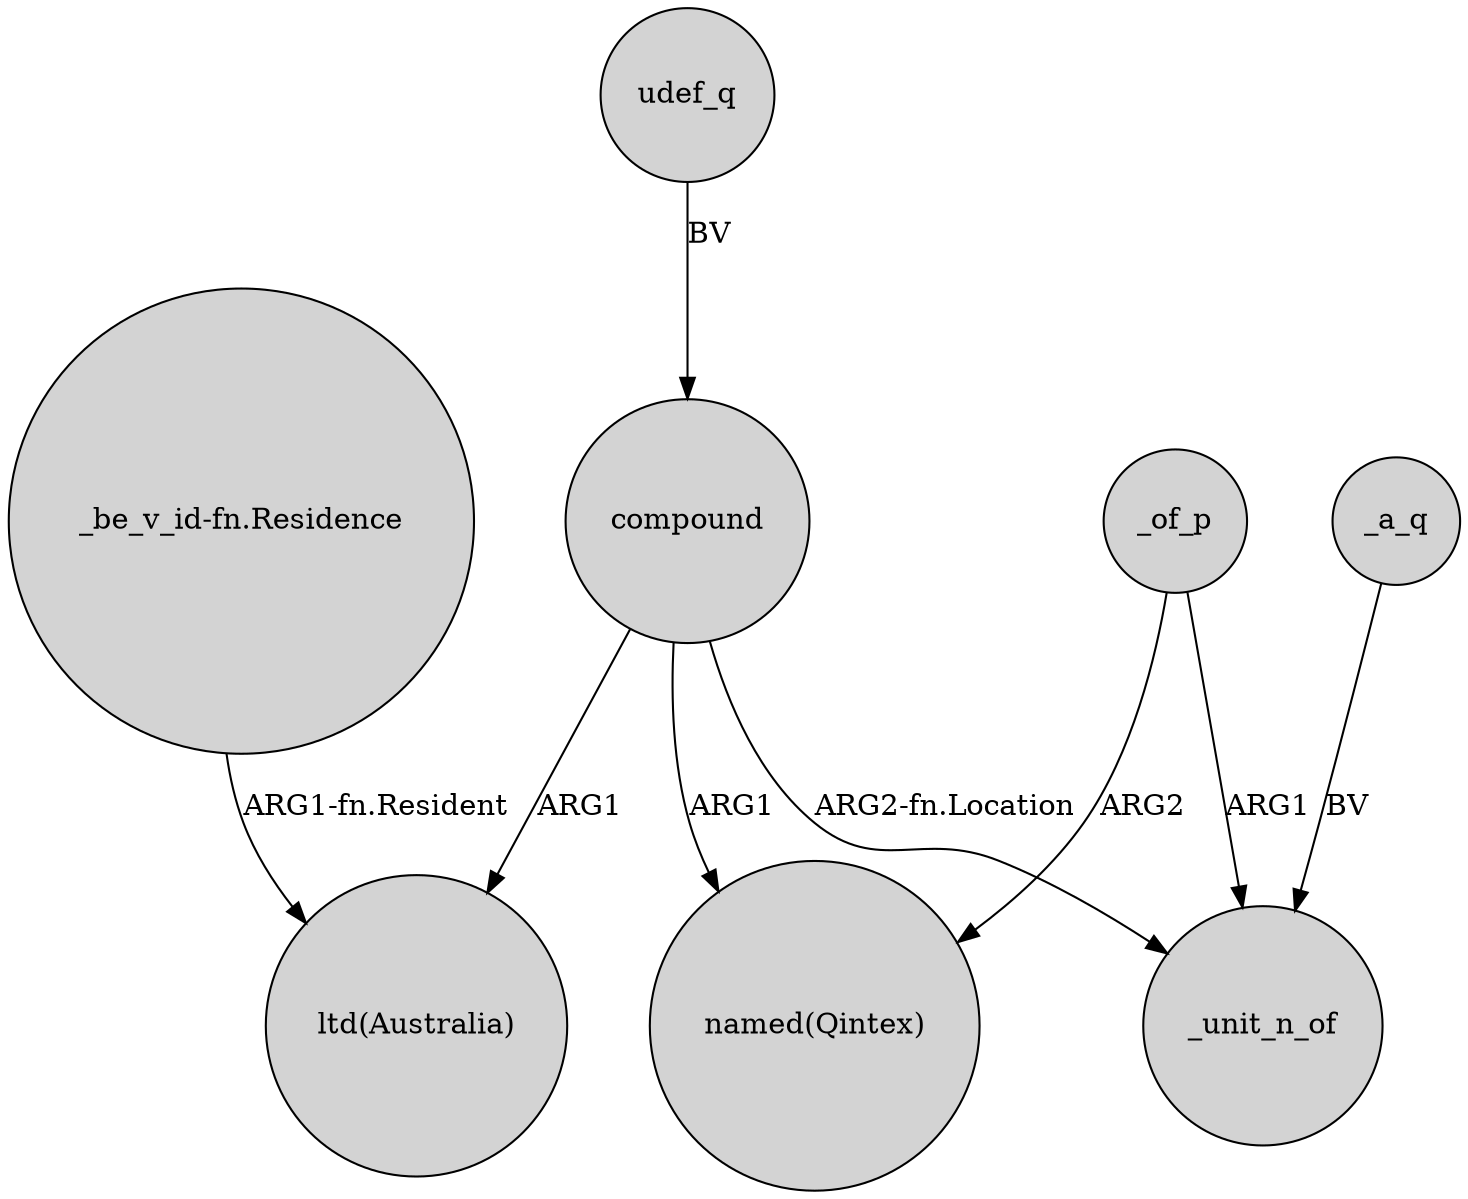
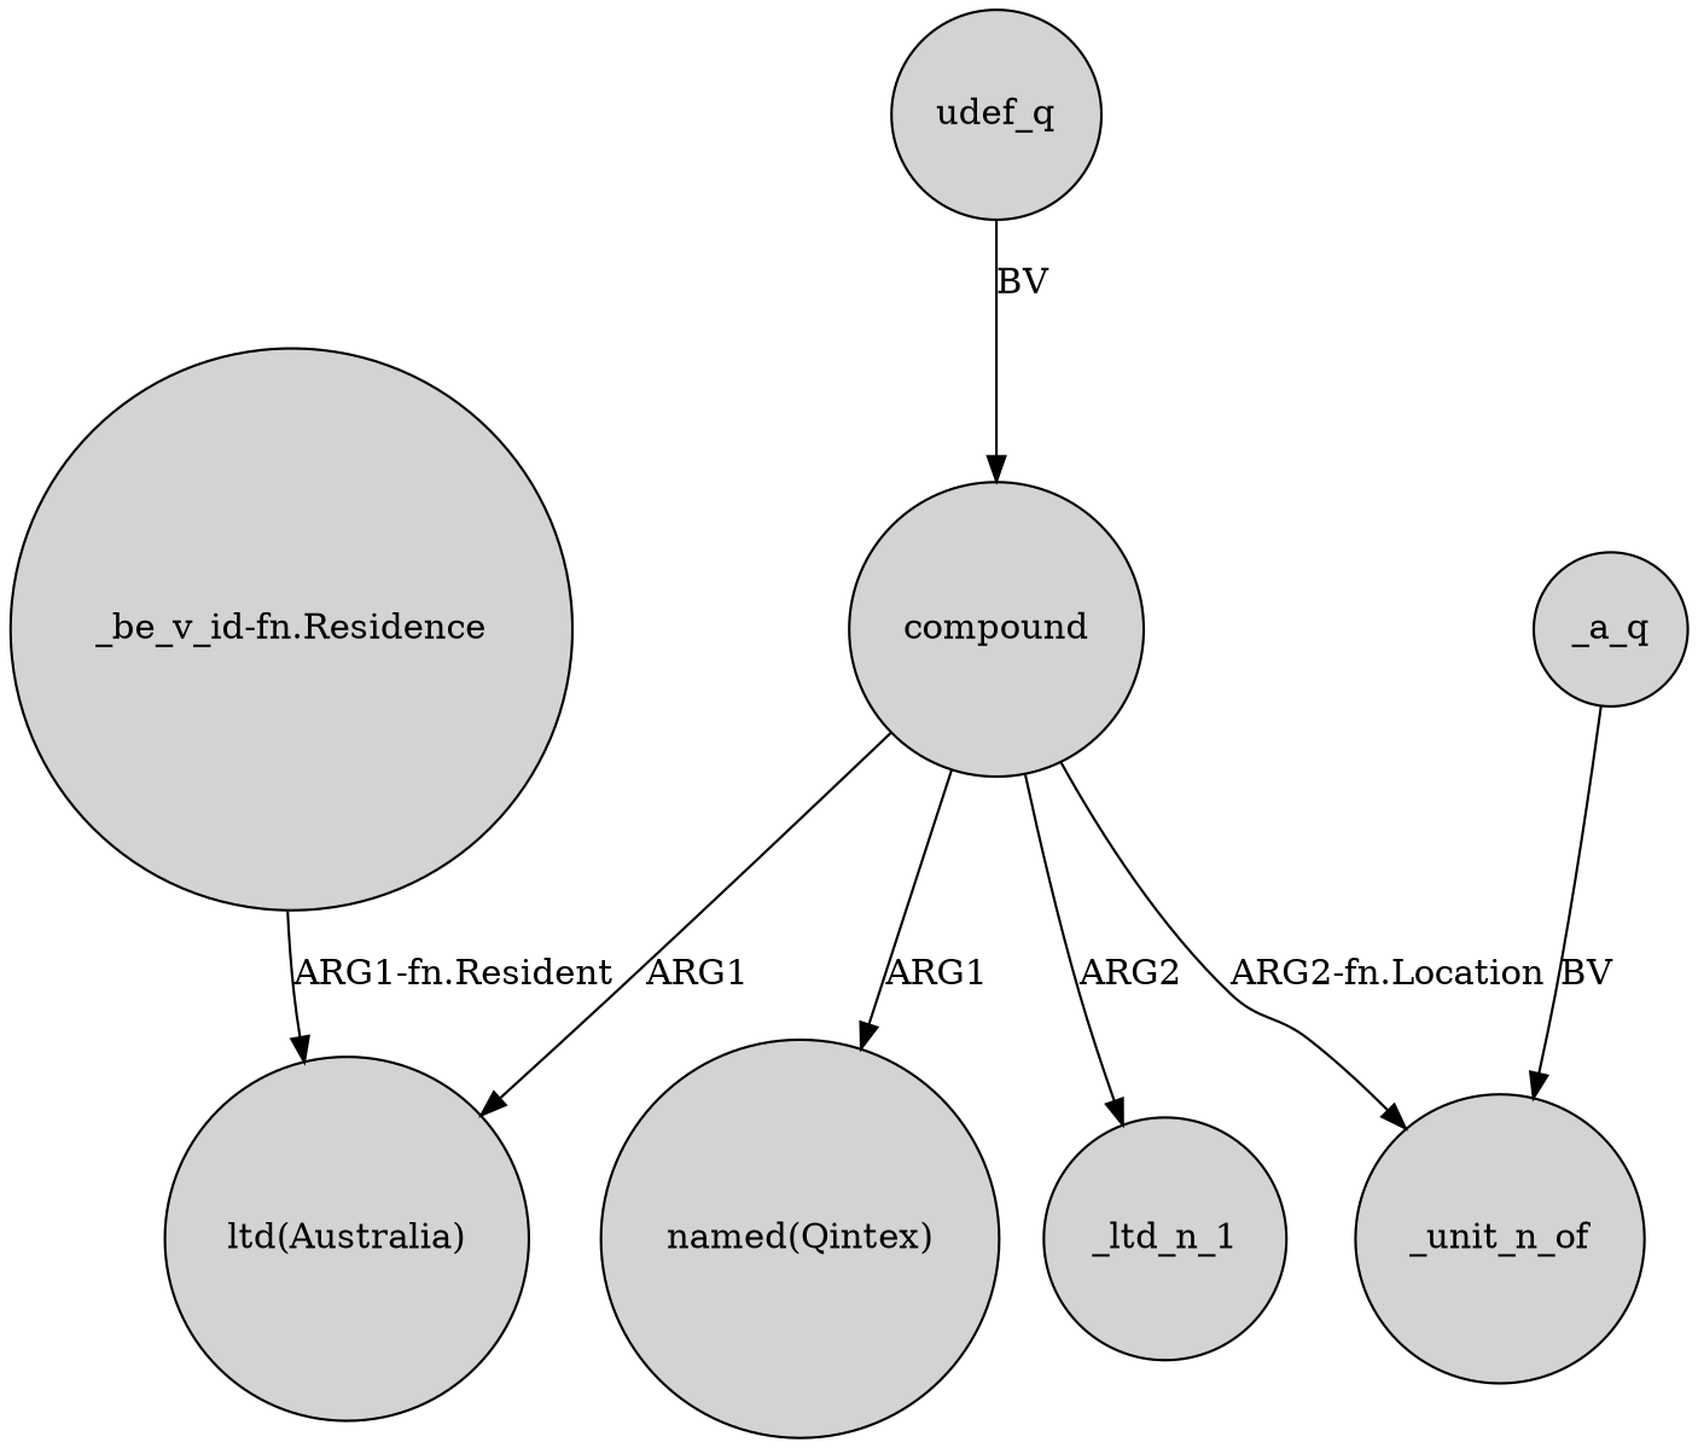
  digraph {
    node [shape=circle style=filled]
    n1 [label="ltd(Australia)"]
    compound
    "named(Qintex)"
+   _ltd_n_1
    _unit_n_of
    "_be_v_id-fn.Residence"
    udef_q
-   _of_p
    _a_q
    compound -> n1 [label=ARG1]
    compound -> "named(Qintex)" [label=ARG1]
+   compound -> _ltd_n_1 [label=ARG2]
    compound -> _unit_n_of [label="ARG2-fn.Location"]
    "_be_v_id-fn.Residence" -> n1 [label="ARG1-fn.Resident"]
    udef_q -> compound [label=BV]
-   _of_p -> "named(Qintex)" [label=ARG2]
-   _of_p -> _unit_n_of [label=ARG1]
    _a_q -> _unit_n_of [label=BV]
  }
